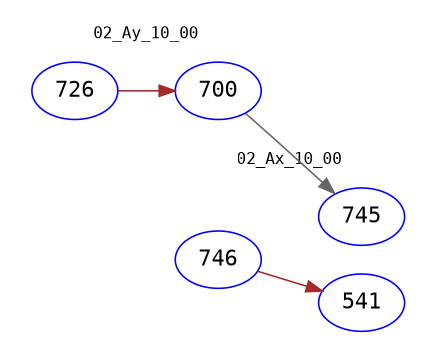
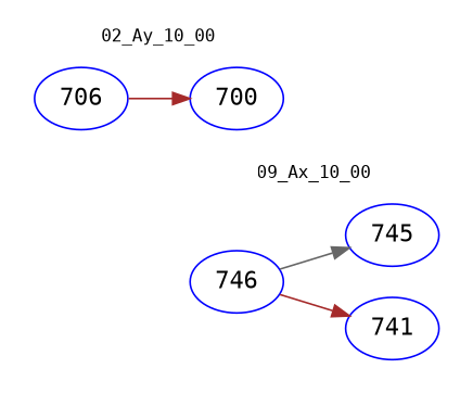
  digraph {
    fontname="DejaVu Sans Mono"
    rankdir=LR
    node [color=blue fontname="DejaVu Sans Mono"]
    edge [color=brown fontname="DejaVu Sans Mono"]
-   n1 [label=726]
+   n1 [label=706]
    n2 [label=700]
    n3 [label=746]
-   n4 [label=541]
+   n4 [label=741]
    n5 [label=745]
    subgraph cluster_1 {
      color=white
      fontsize=10
      label="02_Ay_10_00"
      n1
      n2
    }
    subgraph cluster_2 {
      color=white
      fontsize=10
-     label="02_Ax_10_00"
+     label="09_Ax_10_00"
      n3
      n4
      n5
    }
    n1 -> n2
    n3 -> n4
-   n2 -> n5 [color=gray40]
+   n3 -> n5 [color=gray40]
  }
